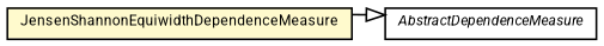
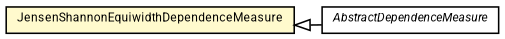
  digraph {
    nodesep=0.15
    rankdir=LR
    ranksep=0.25
    node [fontcolor=black fontname=Roboto fontsize=8 margin=0 shape=plaintext]
    n1 [height=0 label=<<table title="de.lmu.ifi.dbs.elki.math.statistics.dependence.JensenShannonEquiwidthDependenceMeasure" border="0" cellborder="1" cellspacing="0" cellpadding="2" bgcolor="lemonChiffon" href="JensenShannonEquiwidthDependenceMeasure.html" target="_parent"> 		<tr><td><table border="0" cellspacing="0" cellpadding="1"> 		<tr><td align="center" balign="center"> <font face="Roboto">JensenShannonEquiwidthDependenceMeasure</font> </td></tr> 		</table></td></tr> 		</table>> width=0]
    n2 [height=0 label=<<table title="de.lmu.ifi.dbs.elki.math.statistics.dependence.AbstractDependenceMeasure" border="0" cellborder="1" cellspacing="0" cellpadding="2" href="AbstractDependenceMeasure.html" target="_parent"> 		<tr><td><table border="0" cellspacing="0" cellpadding="1"> 		<tr><td align="center" balign="center"> <font face="Roboto"><i>AbstractDependenceMeasure</i></font> </td></tr> 		</table></td></tr> 		</table>> width=0]
-   n2 -> n1 [arrowtail=empty color=black dir=back fontname=Roboto fontsize=7 labelfontname=Roboto labelfontsize=7 weight=10]
+   n1 -> n2 [arrowtail=empty color=black dir=back fontname=Roboto fontsize=7 labelfontname=Roboto labelfontsize=7 weight=10]
  }
